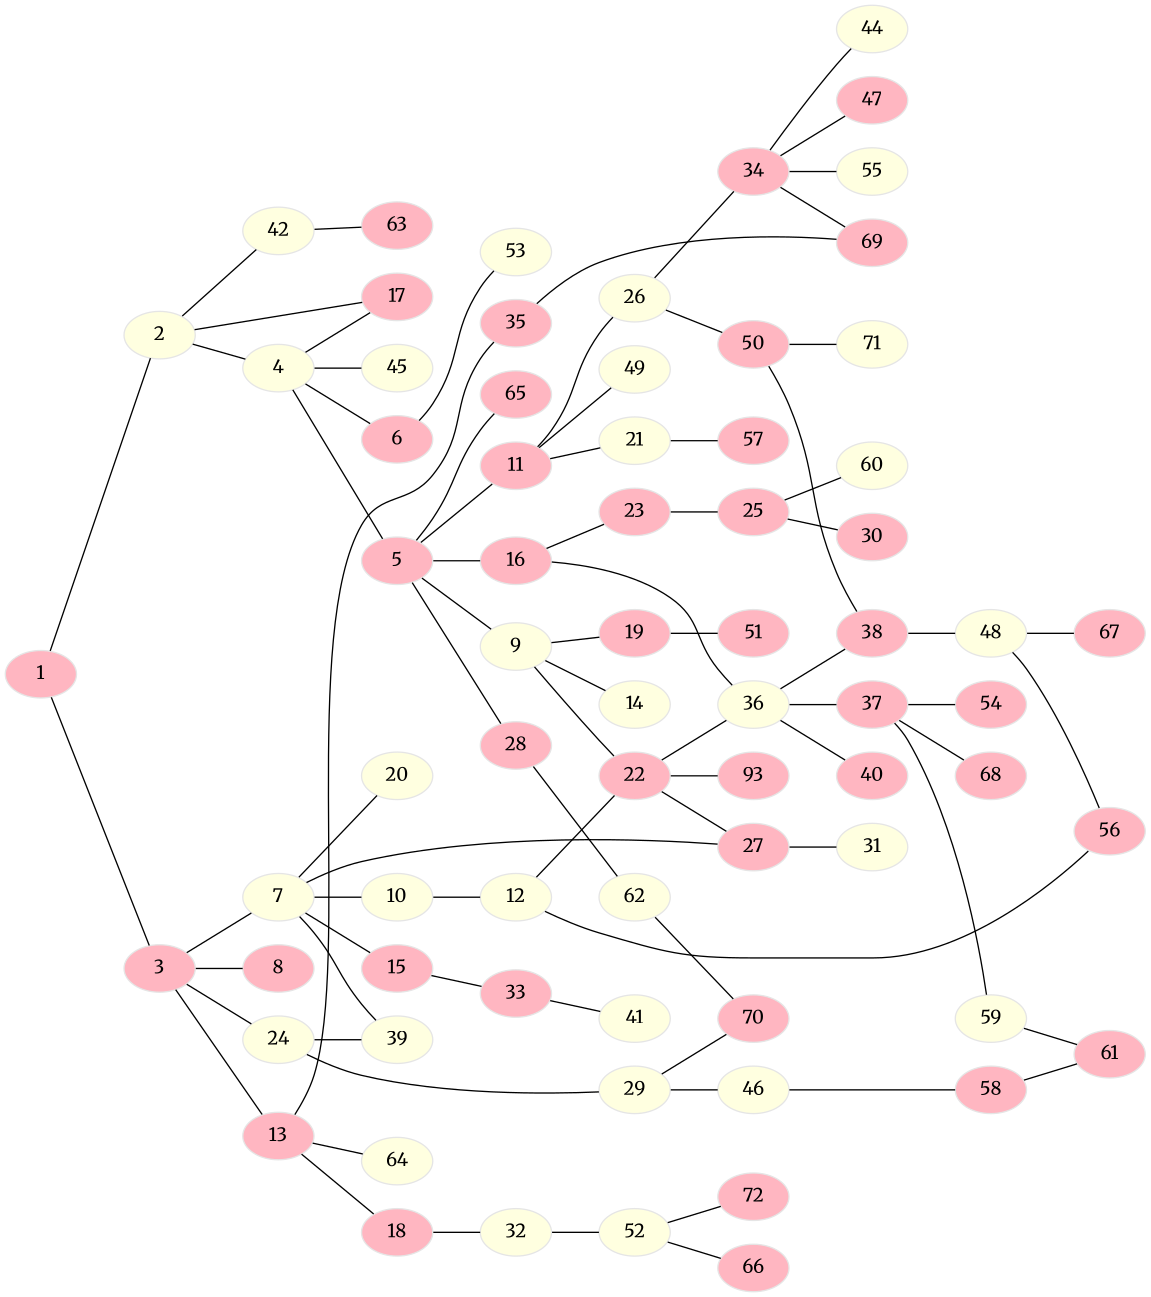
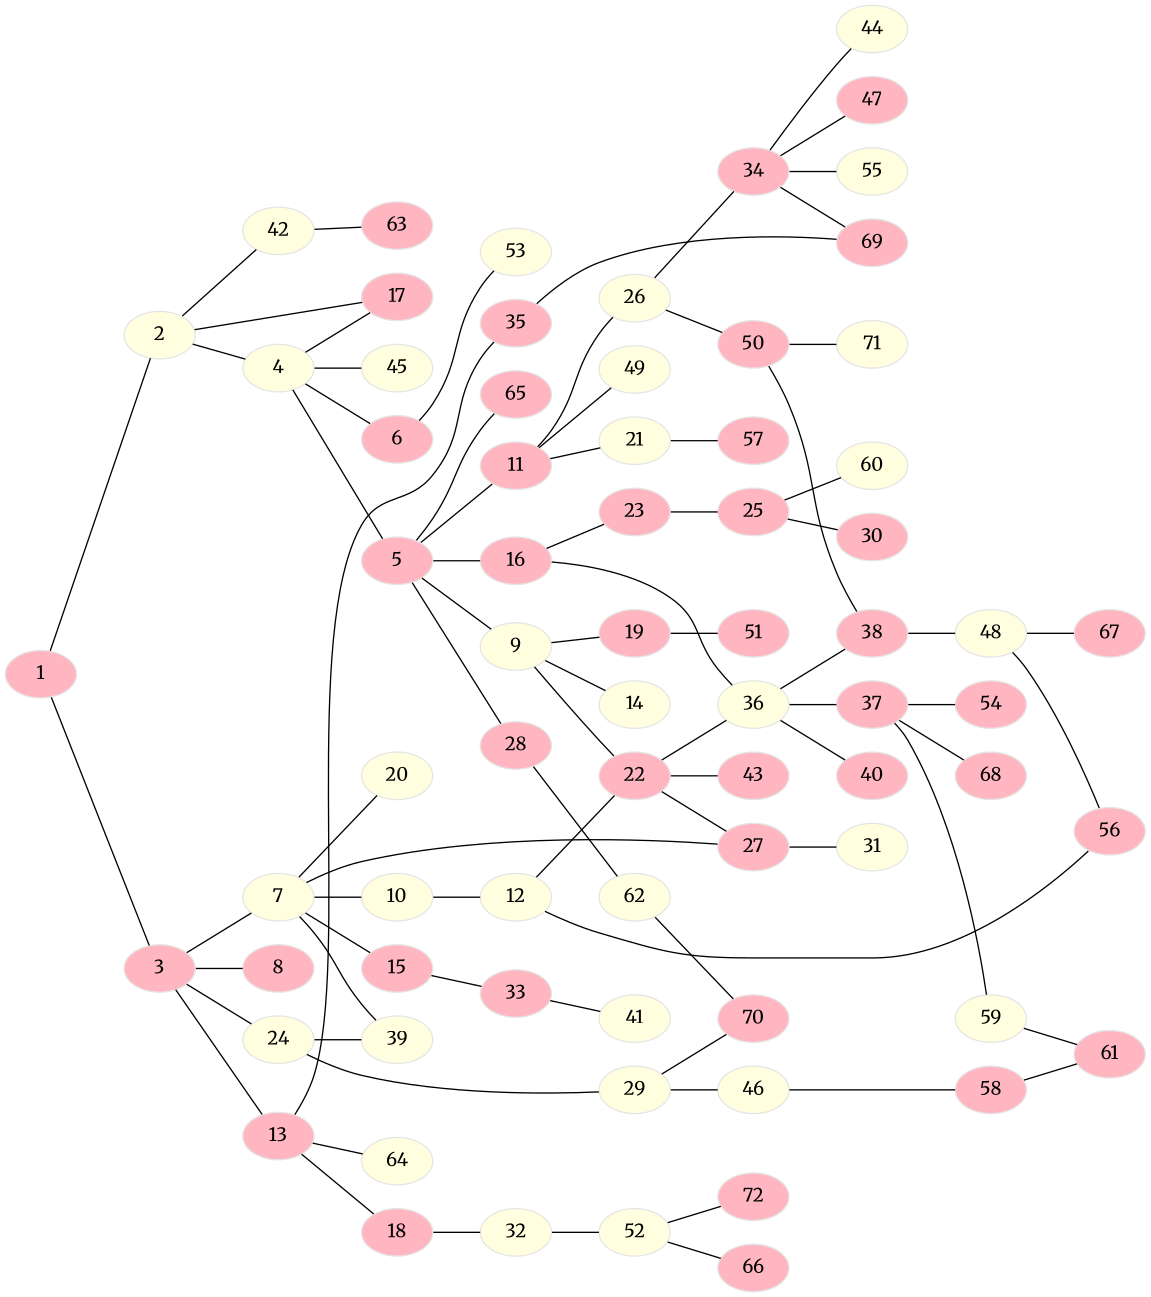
  graph {
    fontname=Merriweather
    rankdir=LR
    node [color=gray90 fillcolor=lightpink fontname=Merriweather style=filled]
    edge [fontname=Merriweather]
    2 [fillcolor=lightyellow]
    1
    3
    4 [fillcolor=lightyellow]
    17
    42 [fillcolor=lightyellow]
    7 [fillcolor=lightyellow]
    8
    13
    24 [fillcolor=lightyellow]
    5
    6
    45 [fillcolor=lightyellow]
    63
    10 [fillcolor=lightyellow]
    15
    20 [fillcolor=lightyellow]
    27
    39 [fillcolor=lightyellow]
    18
    35
    64 [fillcolor=lightyellow]
    29 [fillcolor=lightyellow]
    9 [fillcolor=lightyellow]
    11
    16
    28
    65
    53 [fillcolor=lightyellow]
    14 [fillcolor=lightyellow]
    19
    22
    21 [fillcolor=lightyellow]
    26 [fillcolor=lightyellow]
    49 [fillcolor=lightyellow]
    23
    36 [fillcolor=lightyellow]
    62 [fillcolor=lightyellow]
    12 [fillcolor=lightyellow]
    33
    31 [fillcolor=lightyellow]
    51
-   43 [label=93]
+   43
    56
    57
    34
    50
    32 [fillcolor=lightyellow]
    69
    41 [fillcolor=lightyellow]
    25
    38
    37
    40
    52 [fillcolor=lightyellow]
    30
    60 [fillcolor=lightyellow]
    46 [fillcolor=lightyellow]
    70
    44 [fillcolor=lightyellow]
    47
    55 [fillcolor=lightyellow]
    48 [fillcolor=lightyellow]
    71 [fillcolor=lightyellow]
    58
    66
    72
    54
    59 [fillcolor=lightyellow]
    68
    61
    67
    2 -- 4
    2 -- 17
    2 -- 42
    1 -- 2
    1 -- 3
    3 -- 7
    3 -- 8
    3 -- 13
    3 -- 24
    4 -- 17
    4 -- 5
    4 -- 6
    4 -- 45
    42 -- 63
    7 -- 10
    7 -- 15
    7 -- 20
    7 -- 27
    7 -- 39
    13 -- 18
    13 -- 35
    13 -- 64
    24 -- 39
    24 -- 29
    5 -- 9
    5 -- 11
    5 -- 16
    5 -- 28
    5 -- 65
    6 -- 53
    10 -- 12
    15 -- 33
    27 -- 31
    18 -- 32
    35 -- 69
    29 -- 46
    29 -- 70
    9 -- 14
    9 -- 19
    9 -- 22
    11 -- 21
    11 -- 26
    11 -- 49
    16 -- 23
    16 -- 36
    28 -- 62
    19 -- 51
    22 -- 27
    22 -- 36
    22 -- 43
    21 -- 57
    26 -- 34
    26 -- 50
    23 -- 25
    36 -- 38
    36 -- 37
    36 -- 40
    62 -- 70
    12 -- 22
    12 -- 56
    33 -- 41
    34 -- 69
    34 -- 44
    34 -- 47
    34 -- 55
    50 -- 38
    50 -- 71
    32 -- 52
    25 -- 30
    25 -- 60
    38 -- 48
    37 -- 54
    37 -- 59
    37 -- 68
    52 -- 66
    52 -- 72
    46 -- 58
    48 -- 56
    48 -- 67
    58 -- 61
    59 -- 61
  }
